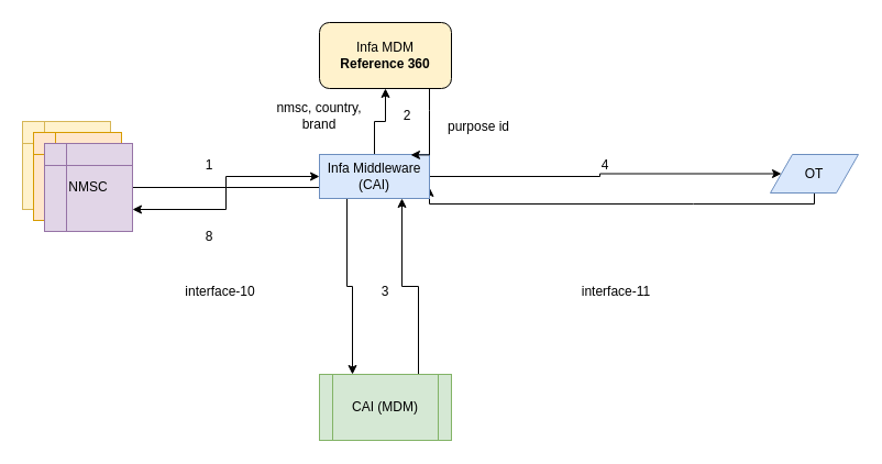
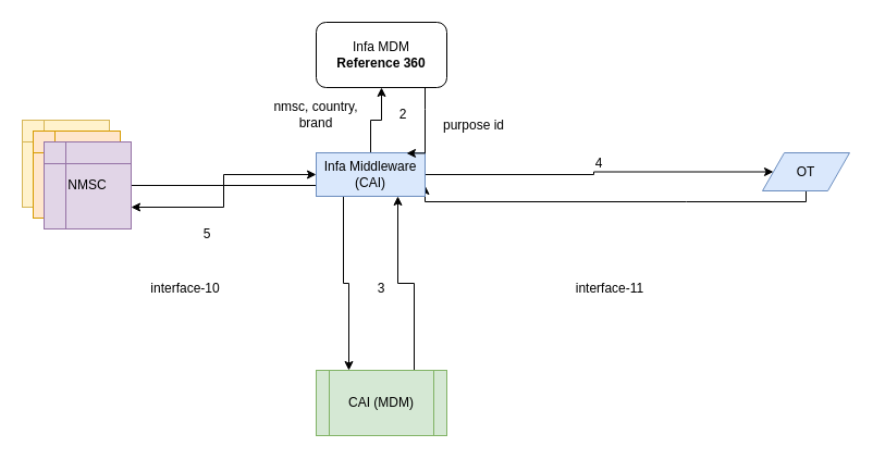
  <mxCell id="0" />
  <mxCell id="1" parent="0" />
  <mxCell id="2" style="edgeStyle=orthogonalEdgeStyle;rounded=0;orthogonalLoop=1;jettySize=auto;html=1;entryX=1;entryY=0.75;entryDx=0;entryDy=0;" parent="1" source="3" target="8" edge="1"><mxGeometry relative="1" as="geometry"><Array as="points"><mxPoint x="630" y="185" /><mxPoint x="630" y="185" /></Array></mxGeometry></mxCell>
  <mxCell id="3" value="OT" style="shape=parallelogram;perimeter=parallelogramPerimeter;whiteSpace=wrap;html=1;fixedSize=1;fillColor=#dae8fc;strokeColor=#6c8ebf;" parent="1" vertex="1"><mxGeometry x="700" y="140" width="80" height="35" as="geometry" /></mxCell>
  <mxCell id="4" style="edgeStyle=orthogonalEdgeStyle;rounded=0;orthogonalLoop=1;jettySize=auto;html=1;" parent="1" source="8" target="9" edge="1"><mxGeometry relative="1" as="geometry" /></mxCell>
  <mxCell id="5" style="edgeStyle=orthogonalEdgeStyle;rounded=0;orthogonalLoop=1;jettySize=auto;html=1;exitX=0;exitY=0.75;exitDx=0;exitDy=0;entryX=1;entryY=0.75;entryDx=0;entryDy=0;" parent="1" source="8" target="13" edge="1"><mxGeometry relative="1" as="geometry" /></mxCell>
  <mxCell id="6" style="edgeStyle=orthogonalEdgeStyle;rounded=0;orthogonalLoop=1;jettySize=auto;html=1;exitX=0.25;exitY=1;exitDx=0;exitDy=0;entryX=0.25;entryY=0;entryDx=0;entryDy=0;" parent="1" source="8" target="24" edge="1"><mxGeometry relative="1" as="geometry" /></mxCell>
  <mxCell id="7" style="edgeStyle=orthogonalEdgeStyle;rounded=0;orthogonalLoop=1;jettySize=auto;html=1;" parent="1" source="8" target="3" edge="1"><mxGeometry relative="1" as="geometry" /></mxCell>
  <mxCell id="8" value="Infa Middleware&lt;div&gt;(CAI)&lt;/div&gt;" style="rounded=0;whiteSpace=wrap;html=1;fillColor=#dae8fc;strokeColor=#6c8ebf;" parent="1" vertex="1"><mxGeometry x="290" y="140" width="100" height="40" as="geometry" /></mxCell>
- <mxCell id="9" value="Infa MDM&lt;div&gt;&lt;b&gt;Reference 360&lt;/b&gt;&lt;/div&gt;" style="rounded=1;whiteSpace=wrap;html=1;fillColor=#fff2cc;" parent="1" vertex="1"><mxGeometry x="290" y="20" width="120" height="60" as="geometry" /></mxCell>
+ <mxCell id="9" value="Infa MDM&lt;div&gt;&lt;b&gt;Reference 360&lt;/b&gt;&lt;/div&gt;" style="rounded=1;whiteSpace=wrap;html=1;" parent="1" vertex="1"><mxGeometry x="290" y="20" width="120" height="60" as="geometry" /></mxCell>
  <mxCell id="10" value="NMSC" style="shape=internalStorage;whiteSpace=wrap;html=1;backgroundOutline=1;fillColor=#fff2cc;strokeColor=#d6b656;" parent="1" vertex="1"><mxGeometry x="20" y="110" width="80" height="80" as="geometry" /></mxCell>
  <mxCell id="11" value="NMSC" style="shape=internalStorage;whiteSpace=wrap;html=1;backgroundOutline=1;fillColor=#ffe6cc;strokeColor=#d79b00;" parent="1" vertex="1"><mxGeometry x="30" y="120" width="80" height="80" as="geometry" /></mxCell>
  <mxCell id="12" style="edgeStyle=orthogonalEdgeStyle;rounded=0;orthogonalLoop=1;jettySize=auto;html=1;" parent="1" source="13" target="8" edge="1"><mxGeometry relative="1" as="geometry" /></mxCell>
  <mxCell id="13" value="NMSC" style="shape=internalStorage;whiteSpace=wrap;html=1;backgroundOutline=1;fillColor=#e1d5e7;strokeColor=#9673a6;" parent="1" vertex="1"><mxGeometry x="40" y="130" width="80" height="80" as="geometry" /></mxCell>
- <mxCell id="14" value="interface-10" style="text;html=1;align=center;verticalAlign=middle;whiteSpace=wrap;rounded=0;" parent="1" vertex="1"><mxGeometry x="160" y="250" width="80" height="30" as="geometry" /></mxCell>
+ <mxCell id="14" value="interface-10" style="text;html=1;align=center;verticalAlign=middle;whiteSpace=wrap;rounded=0;" parent="1" vertex="1"><mxGeometry x="130" y="250" width="80" height="30" as="geometry" /></mxCell>
  <mxCell id="15" value="nmsc, country, brand" style="text;html=1;align=center;verticalAlign=middle;whiteSpace=wrap;rounded=0;" parent="1" vertex="1"><mxGeometry x="250" y="90" width="80" height="30" as="geometry" /></mxCell>
  <mxCell id="16" style="edgeStyle=orthogonalEdgeStyle;rounded=0;orthogonalLoop=1;jettySize=auto;html=1;entryX=0.83;entryY=0.01;entryDx=0;entryDy=0;entryPerimeter=0;" parent="1" source="9" target="8" edge="1"><mxGeometry relative="1" as="geometry"><Array as="points"><mxPoint x="390" y="100" /><mxPoint x="390" y="100" /></Array></mxGeometry></mxCell>
  <mxCell id="17" value="purpose id" style="text;html=1;align=center;verticalAlign=middle;whiteSpace=wrap;rounded=0;" parent="1" vertex="1"><mxGeometry x="395" y="100" width="80" height="30" as="geometry" /></mxCell>
  <mxCell id="18" value="interface-11" style="text;html=1;align=center;verticalAlign=middle;whiteSpace=wrap;rounded=0;" parent="1" vertex="1"><mxGeometry x="520" y="250" width="80" height="30" as="geometry" /></mxCell>
- <mxCell id="19" value="1" style="text;html=1;align=center;verticalAlign=middle;whiteSpace=wrap;rounded=0;" parent="1" vertex="1"><mxGeometry x="160" y="135" width="60" height="30" as="geometry" /></mxCell>
  <mxCell id="20" value="2" style="text;html=1;align=center;verticalAlign=middle;whiteSpace=wrap;rounded=0;" parent="1" vertex="1"><mxGeometry x="360" y="90" width="20" height="30" as="geometry" /></mxCell>
  <mxCell id="21" value="4" style="text;html=1;align=center;verticalAlign=middle;whiteSpace=wrap;rounded=0;" parent="1" vertex="1"><mxGeometry x="540" y="135" width="20" height="30" as="geometry" /></mxCell>
- <mxCell id="22" value="8" style="text;html=1;align=center;verticalAlign=middle;whiteSpace=wrap;rounded=0;" parent="1" vertex="1"><mxGeometry x="180" y="200" width="20" height="30" as="geometry" /></mxCell>
+ <mxCell id="22" value="5" style="text;html=1;align=center;verticalAlign=middle;whiteSpace=wrap;rounded=0;" parent="1" vertex="1"><mxGeometry x="180" y="200" width="20" height="30" as="geometry" /></mxCell>
  <mxCell id="23" style="edgeStyle=orthogonalEdgeStyle;rounded=0;orthogonalLoop=1;jettySize=auto;html=1;exitX=0.75;exitY=0;exitDx=0;exitDy=0;entryX=0.75;entryY=1;entryDx=0;entryDy=0;" parent="1" source="24" target="8" edge="1"><mxGeometry relative="1" as="geometry" /></mxCell>
  <mxCell id="24" value="CAI (MDM)" style="shape=process;whiteSpace=wrap;html=1;backgroundOutline=1;fillColor=#d5e8d4;strokeColor=#82b366;" parent="1" vertex="1"><mxGeometry x="290" y="340" width="120" height="60" as="geometry" /></mxCell>
  <mxCell id="25" value="3" style="text;html=1;align=center;verticalAlign=middle;whiteSpace=wrap;rounded=0;" parent="1" vertex="1"><mxGeometry x="340" y="250" width="20" height="30" as="geometry" /></mxCell>
